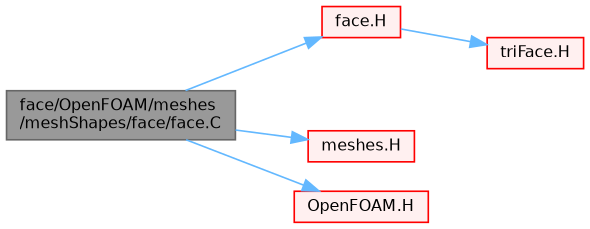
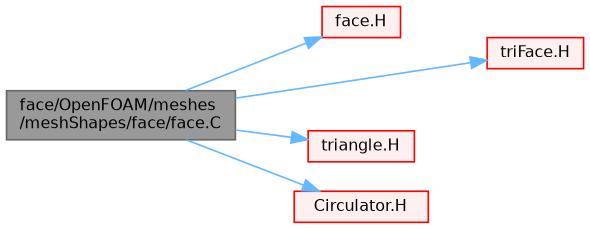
  digraph {
    rankdir=LR
    node [color=red fillcolor="#FFF0F0" fontname=Helvetica fontsize=10 shape=box style=filled]
    edge [color=steelblue1 fontname=Helvetica fontsize=10 labelfontname=Helvetica labelfontsize=10 style=solid]
    n1 [color=gray40 fillcolor=grey60 fontcolor=black height=0.2 label="face/OpenFOAM/meshes\l/meshShapes/face/face.C" width=0.4]
    n2 [height=0.2 label="face.H" width=0.4]
    n3 [height=0.2 label="triFace.H" width=0.4]
-   n4 [height=0.2 label="meshes.H" width=0.4]
-   n5 [height=0.2 label="OpenFOAM.H" width=0.4]
+   n4 [height=0.2 label="triangle.H" width=0.4]
+   n5 [height=0.2 label="Circulator.H" width=0.4]
    n1 -> n2
-   n2 -> n3
+   n1 -> n3
    n1 -> n4
    n1 -> n5
  }
